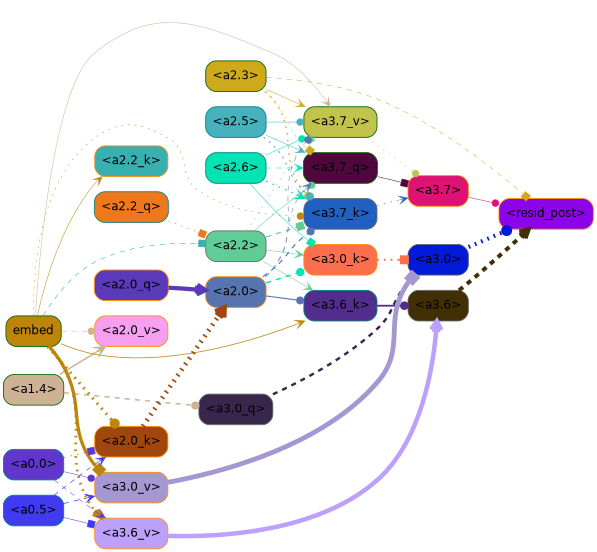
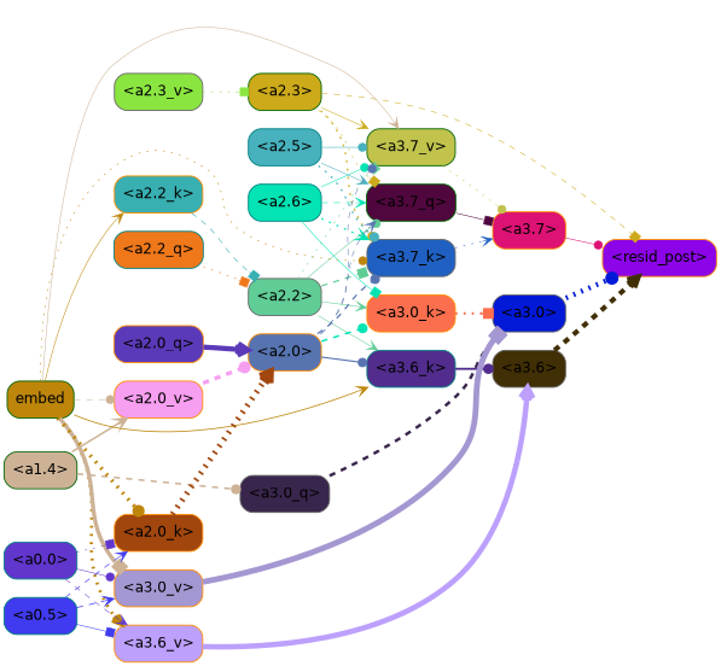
  strict digraph {
    rankdir=LR
    splines=true
    node [color=darkorange fontname=Helvetica shape=box style="filled, rounded"]
    edge [arrowhead=vee color="#bd860b" penwidth=0.6 style=bold]
    "<a3.7>" [fillcolor="#dc1274"]
    "<resid_post>" [fillcolor="#8c04e8"]
    "<a3.6>" [color=gray40 fillcolor="#412f05"]
    "<a3.0>" [color=gray40 fillcolor="#0319d8"]
    "<a2.3>" [color=darkgreen fillcolor="#ccaa1a"]
    "<a3.7_q>" [color=darkgreen fillcolor="#50073e"]
    "<a3.7_k>" [color=gray40 fillcolor="#2060c2"]
    "<a3.7_v>" [color=darkgreen fillcolor="#c1c34d"]
    "<a3.0_q>" [color=gray40 fillcolor="#39264c"]
    "<a3.6_k>" [color=teal fillcolor="#522d8d"]
    "<a3.0_k>" [fillcolor="#fb6f4e"]
    "<a3.6_v>" [fillcolor="#bca0fc"]
    "<a3.0_v>" [fillcolor="#a597d1"]
    "<a2.6>" [color=teal fillcolor="#03e3b4"]
    "<a2.5>" [color=teal fillcolor="#47b1bd"]
    "<a2.2>" [color=gray40 fillcolor="#60cd96"]
    "<a2.0>" [fillcolor="#5774b1"]
    "<a1.4>" [color=darkgreen fillcolor="#cdb296"]
    "<a2.0_v>" [fillcolor="#f69ef0"]
    embed [color=darkgreen fillcolor="#bd860b"]
    "<a2.2_k>" [fillcolor="#38afb1"]
    "<a2.0_k>" [fillcolor="#a1460d"]
    "<a0.5>" [color=teal fillcolor="#403af0"]
    "<a0.0>" [color=teal fillcolor="#6136cd"]
    "<a2.2_q>" [color=teal fillcolor="#ef781b"]
    "<a2.0_q>" [fillcolor="#5b3ab9"]
+   "<a2.3_v>" [color=gray40 fillcolor="#8be541"]
    "<a3.7>" -> "<resid_post>" [arrowhead=dot color="#dc1274"]
    "<a3.6>" -> "<resid_post>" [color="#412f05" penwidth=4.746312499046326 style=dashed]
    "<a3.0>" -> "<resid_post>" [arrowhead=dot color="#0319d8" penwidth=4.896343111991882 style=dotted]
    "<a2.3>" -> "<resid_post>" [arrowhead=box color="#ccaa1a" style=dashed]
    "<a2.3>" -> "<a3.7_q>" [arrowhead=box color="#ccaa1a" style=dotted]
    "<a2.3>" -> "<a3.7_k>" [arrowhead=dot color="#ccaa1a" penwidth=1.467104621231556 style=dotted]
    "<a2.3>" -> "<a3.7_v>" [color="#ccaa1a"]
    "<a3.7_q>" -> "<a3.7>" [arrowhead=box color="#50073e"]
    "<a3.7_k>" -> "<a3.7>" [color="#2060c2" style=dotted]
    "<a3.7_v>" -> "<a3.7>" [arrowhead=dot color="#c1c34d" style=dotted]
    "<a3.0_q>" -> "<a3.0>" [arrowhead=box color="#39264c" penwidth=2.870753765106201 style=dashed]
    "<a3.6_k>" -> "<a3.6>" [arrowhead=dot color="#522d8d" penwidth=2.13908451795578]
    "<a3.0_k>" -> "<a3.0>" [arrowhead=box color="#fb6f4e" penwidth=2.520303964614868 style=dotted]
    "<a3.6_v>" -> "<a3.6>" [color="#bca0fc" penwidth=5.297133803367615]
    "<a3.0_v>" -> "<a3.0>" [arrowhead=box color="#a597d1" penwidth=5.680712580680847]
    "<a2.6>" -> "<a3.7_q>" [color="#03e3b4" style=dashed]
    "<a2.6>" -> "<a3.7_k>" [color="#03e3b4" penwidth=1.4453159049153328 style=dotted]
    "<a2.6>" -> "<a3.7_v>" [arrowhead=dot color="#03e3b4"]
    "<a2.6>" -> "<a3.0_k>" [arrowhead=box color="#03e3b4"]
    "<a2.5>" -> "<a3.7_q>" [color="#47b1bd"]
    "<a2.5>" -> "<a3.7_k>" [arrowhead=dot color="#47b1bd" penwidth=1.4526091292500496 style=dotted]
    "<a2.5>" -> "<a3.7_v>" [arrowhead=dot color="#47b1bd"]
    "<a2.2>" -> "<a3.7_q>" [arrowhead=dot color="#60cd96"]
    "<a2.2>" -> "<a3.7_k>" [arrowhead=box color="#60cd96" penwidth=1.4310357049107552 style=dashed]
    "<a2.2>" -> "<a3.7_v>" [arrowhead=box color="#60cd96" style=dotted]
    "<a2.2>" -> "<a3.6_k>" [color="#60cd96"]
    "<a2.2>" -> "<a3.0_k>" [color="#60cd96"]
    "<a2.0>" -> "<a3.7_q>" [color="#5774b1" style=dashed]
    "<a2.0>" -> "<a3.7_k>" [arrowhead=dot color="#5774b1" penwidth=1.4314699843525887 style=dashed]
    "<a2.0>" -> "<a3.7_v>" [arrowhead=dot color="#5774b1" style=dashed]
    "<a2.0>" -> "<a3.6_k>" [arrowhead=dot color="#5774b1" penwidth=1.2950235605239868]
    "<a2.0>" -> "<a3.0_k>" [arrowhead=dot color="#03e3b4" penwidth=1.712992787361145 style=dashed]
    "<a1.4>" -> "<a3.0_q>" [arrowhead=dot color="#cdb296" penwidth=1.7808996737003326 style=dashed]
    "<a1.4>" -> "<a2.0_v>" [color="#cdb296" penwidth=1.7603429555892944]
+   "<a2.0_v>" -> "<a2.0>" [arrowhead=dot color="#f69ef0" penwidth=3.8170836865901947 style=dashed]
    embed -> "<a3.7_k>" [arrowhead=dot style=dotted]
    embed -> "<a3.7_v>" [color="#cdb296"]
    embed -> "<a3.6_k>" [penwidth=0.891706109046936]
    embed -> "<a3.6_v>" [penwidth=3.1766927242279053 style=dotted]
-   embed -> "<a3.0_v>" [arrowhead=box penwidth=3.9005755856633186]
+   embed -> "<a3.0_v>" [arrowhead=box color="#cdb296" penwidth=3.9005755856633186]
    embed -> "<a2.0_v>" [arrowhead=dot color="#cdb296" style=dashed]
    embed -> "<a2.2_k>"
    embed -> "<a2.0_k>" [arrowhead=dot penwidth=3.8915770053863525 style=dotted]
-   embed -> "<a2.2>" [arrowhead=box color="#38afb1" penwidth=0.6690489649772644 style=dashed]
+   "<a2.2_k>" -> "<a2.2>" [arrowhead=box color="#38afb1" penwidth=0.6690489649772644 style=dashed]
    "<a2.0_k>" -> "<a2.0>" [color="#a1460d" penwidth=5.656688302755356 style=dotted]
    "<a0.5>" -> "<a3.6_v>" [arrowhead=box color="#403af0"]
    "<a0.5>" -> "<a3.0_v>" [color="#403af0" penwidth=0.8493617177009583 style=dashed]
    "<a0.5>" -> "<a2.0_k>" [color="#403af0" penwidth=0.7482255101203918 style=dashed]
    "<a0.0>" -> "<a3.6_v>" [color="#6136cd" style=dashed]
    "<a0.0>" -> "<a3.0_v>" [arrowhead=dot color="#6136cd"]
    "<a0.0>" -> "<a2.0_k>" [arrowhead=box color="#6136cd" style=dotted]
    "<a2.2_q>" -> "<a2.2>" [arrowhead=box color="#ef781b" penwidth=0.6449352353811264 style=dotted]
    "<a2.0_q>" -> "<a2.0>" [color="#5b3ab9" penwidth=5.017253503203392]
+   "<a2.3_v>" -> "<a2.3>" [arrowhead=box color="#8be541" style=dotted]
  }
